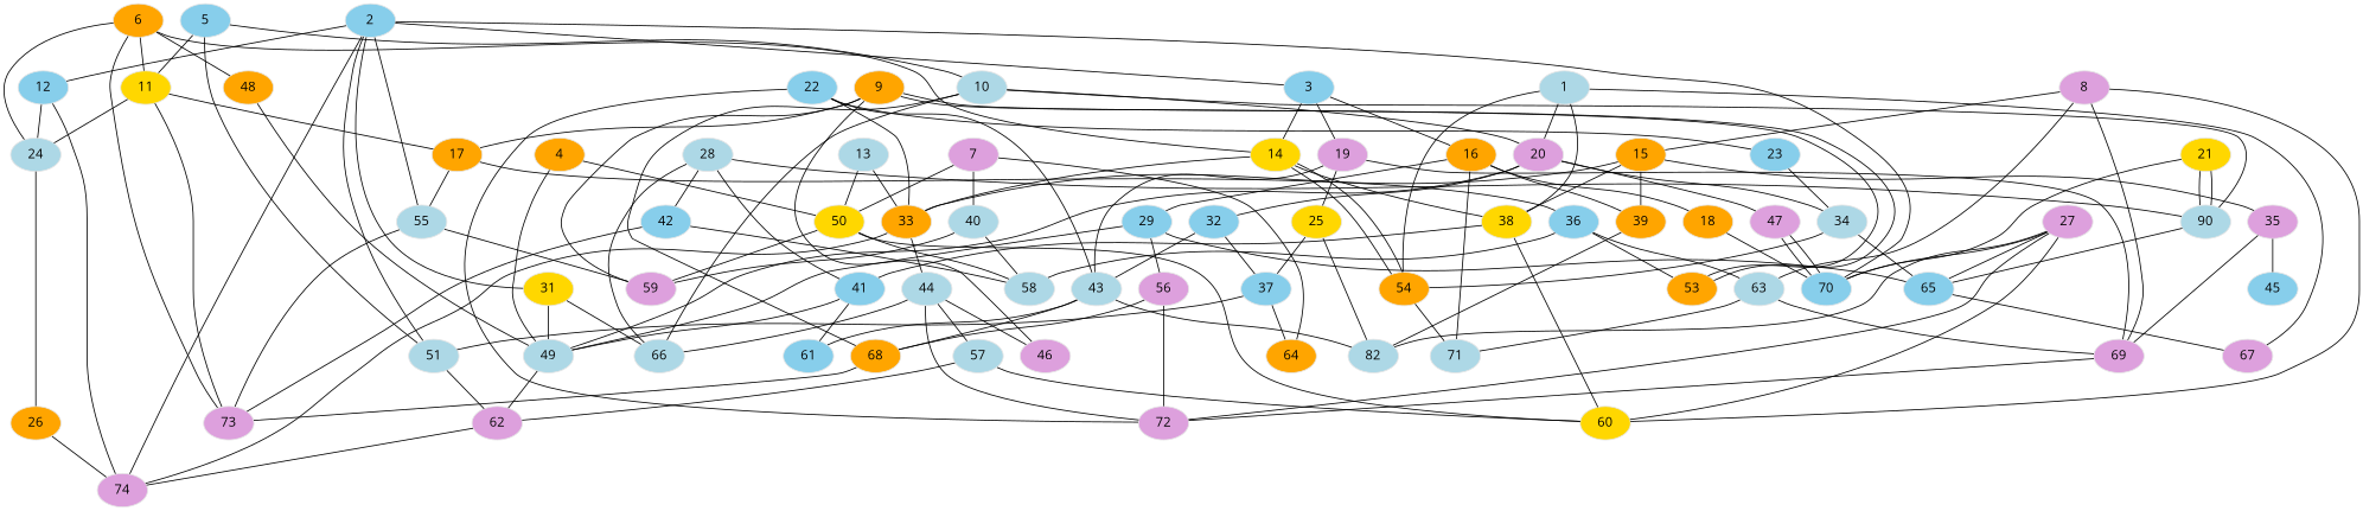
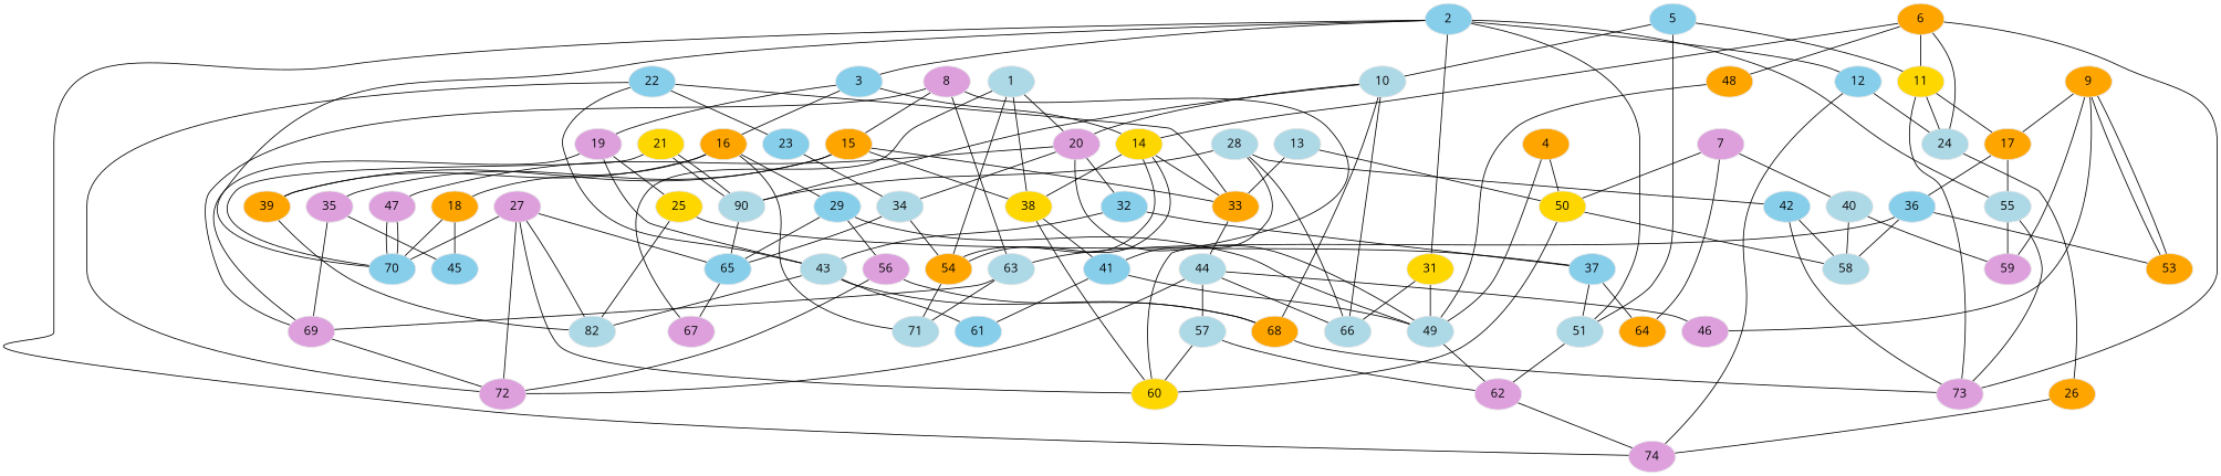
  graph {
    fontname="Open Sans"
    node [color=gray90 fillcolor=lightblue fontname="Open Sans" style=filled]
    edge [fontname="Open Sans"]
    20 [fillcolor=plum]
    1
    38 [fillcolor=gold]
    54 [fillcolor=orange]
    67 [fillcolor=plum]
    49
    32 [fillcolor=skyblue]
    34
    47 [fillcolor=plum]
    60 [fillcolor=gold]
    41 [fillcolor=skyblue]
    71
    2 [fillcolor=skyblue]
    3 [fillcolor=skyblue]
    12 [fillcolor=skyblue]
    31 [fillcolor=gold]
    51
    55
    70 [fillcolor=skyblue]
    74 [fillcolor=plum]
    14 [fillcolor=gold]
    16 [fillcolor=orange]
    19 [fillcolor=plum]
    24
    66
    62 [fillcolor=plum]
    73 [fillcolor=plum]
    59 [fillcolor=plum]
    33 [fillcolor=orange]
    39 [fillcolor=orange]
    18 [fillcolor=orange]
    29 [fillcolor=skyblue]
    69 [fillcolor=plum]
    25 [fillcolor=gold]
    43
    4 [fillcolor=orange]
    50 [fillcolor=gold]
    58
    5 [fillcolor=skyblue]
    10
    11 [fillcolor=gold]
    n42 [label=90]
    68 [fillcolor=orange]
    17 [fillcolor=orange]
    6 [fillcolor=orange]
    48 [fillcolor=orange]
    26 [fillcolor=orange]
    7 [fillcolor=plum]
    40
    64 [fillcolor=orange]
    8 [fillcolor=plum]
    15 [fillcolor=orange]
    63
    35 [fillcolor=plum]
    72 [fillcolor=plum]
    9 [fillcolor=orange]
    46 [fillcolor=plum]
    53 [fillcolor=orange]
    36 [fillcolor=skyblue]
    65 [fillcolor=skyblue]
    13
    44
    45 [fillcolor=skyblue]
    n64 [label=82]
    56 [fillcolor=plum]
    37 [fillcolor=skyblue]
    61 [fillcolor=skyblue]
    21 [fillcolor=gold]
    22 [fillcolor=skyblue]
    23 [fillcolor=skyblue]
    27 [fillcolor=plum]
    28
    42 [fillcolor=skyblue]
    57
    20 -- 49
    20 -- 32
    20 -- 34
    20 -- 47
    1 -- 20
    1 -- 38
    1 -- 54
    1 -- 67
    38 -- 60
    38 -- 41
    54 -- 71
    49 -- 62
    32 -- 43
    32 -- 37
    34 -- 54
    34 -- 65
    47 -- 70
    47 -- 70
    41 -- 49
    41 -- 61
    2 -- 3
    2 -- 12
    2 -- 31
    2 -- 51
    2 -- 55
    2 -- 70
    2 -- 74
    3 -- 14
    3 -- 16
    3 -- 19
    12 -- 74
    12 -- 24
    31 -- 49
    31 -- 66
    51 -- 62
    55 -- 73
    55 -- 59
    14 -- 38
    14 -- 54
    14 -- 54
    14 -- 33
    16 -- 71
    16 -- 39
    16 -- 18
    16 -- 29
    19 -- 69
    19 -- 25
    19 -- 43
    24 -- 26
    62 -- 74
-   33 -- 74
    33 -- 44
    39 -- n64
    18 -- 70
+   18 -- 45
    29 -- 49
    29 -- 65
    29 -- 56
    69 -- 72
    25 -- n64
    25 -- 37
    43 -- 68
    43 -- n64
    43 -- 61
    4 -- 49
    4 -- 50
    50 -- 60
-   50 -- 59
    50 -- 58
    5 -- 51
    5 -- 10
    5 -- 11
    10 -- 20
    10 -- 66
    10 -- n42
    10 -- 68
    11 -- 24
    11 -- 73
    11 -- 17
    n42 -- 65
    68 -- 73
    17 -- 55
    17 -- 36
    6 -- 14
    6 -- 24
    6 -- 73
    6 -- 11
    6 -- 48
    48 -- 49
    26 -- 74
    7 -- 50
    7 -- 40
    7 -- 64
    40 -- 59
    40 -- 58
    8 -- 60
    8 -- 69
    8 -- 15
    8 -- 63
    15 -- 38
    15 -- 33
    15 -- 39
    15 -- 35
    63 -- 71
    63 -- 69
    35 -- 69
    35 -- 45
    9 -- 59
    9 -- 17
    9 -- 46
    9 -- 53
    9 -- 53
    36 -- 58
    36 -- 63
    36 -- 53
    65 -- 67
    13 -- 33
    13 -- 50
    44 -- 66
    44 -- 72
    44 -- 46
    44 -- 57
    56 -- 68
    56 -- 72
    37 -- 51
    37 -- 64
    21 -- 70
    21 -- n42
    21 -- n42
    22 -- 33
    22 -- 43
    22 -- 72
    22 -- 23
    23 -- 34
    27 -- 60
    27 -- 70
    27 -- 72
    27 -- 65
    27 -- n64
    28 -- 41
    28 -- 66
    28 -- n42
    28 -- 42
    42 -- 73
    42 -- 58
    57 -- 60
    57 -- 62
  }
